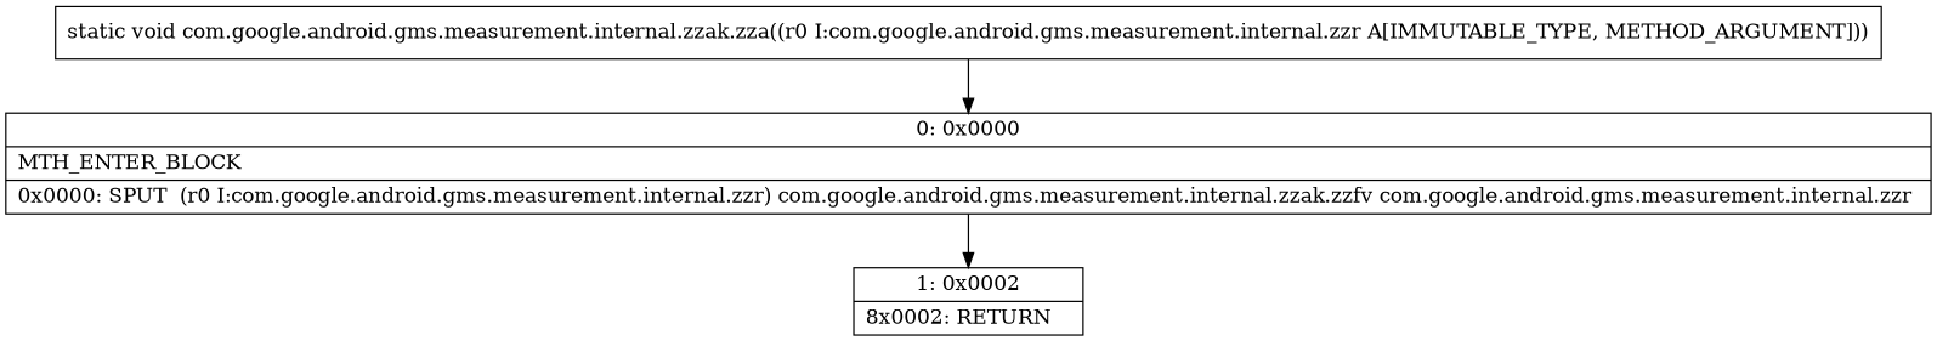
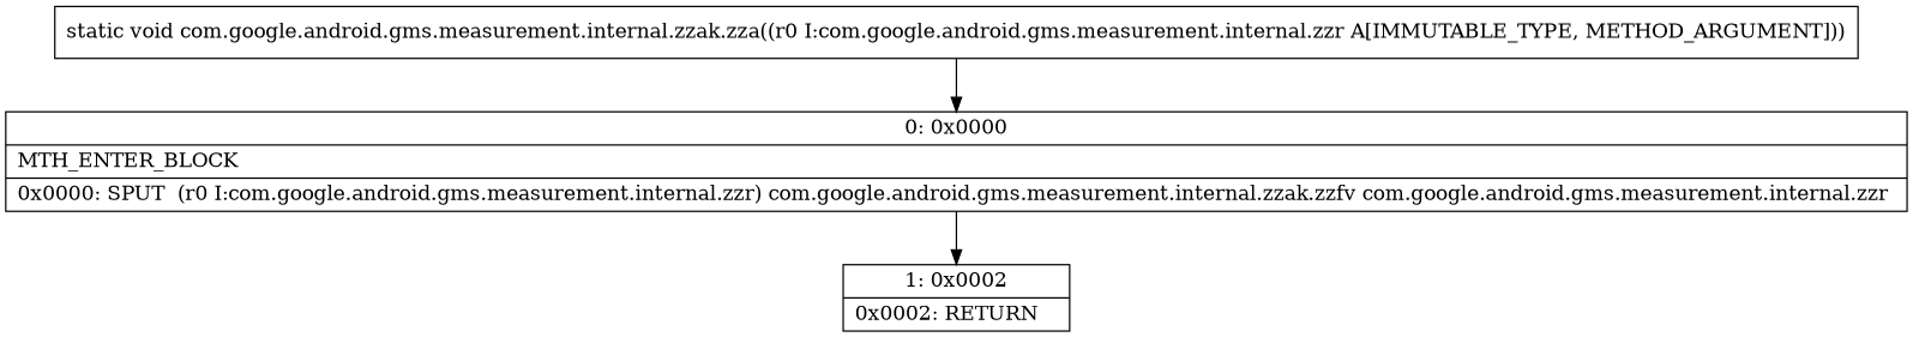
  digraph {
    node [shape=record]
    n1 [label="{0\:\ 0x0000|MTH_ENTER_BLOCK\l|0x0000: SPUT  (r0 I:com.google.android.gms.measurement.internal.zzr) com.google.android.gms.measurement.internal.zzak.zzfv com.google.android.gms.measurement.internal.zzr \l}"]
-   n2 [label="{1\:\ 0x0002|8x0002: RETURN   \l}"]
+   n2 [label="{1\:\ 0x0002|0x0002: RETURN   \l}"]
    n3 [label="{static void com.google.android.gms.measurement.internal.zzak.zza((r0 I:com.google.android.gms.measurement.internal.zzr A[IMMUTABLE_TYPE, METHOD_ARGUMENT])) }"]
    n1 -> n2
    n3 -> n1
  }
